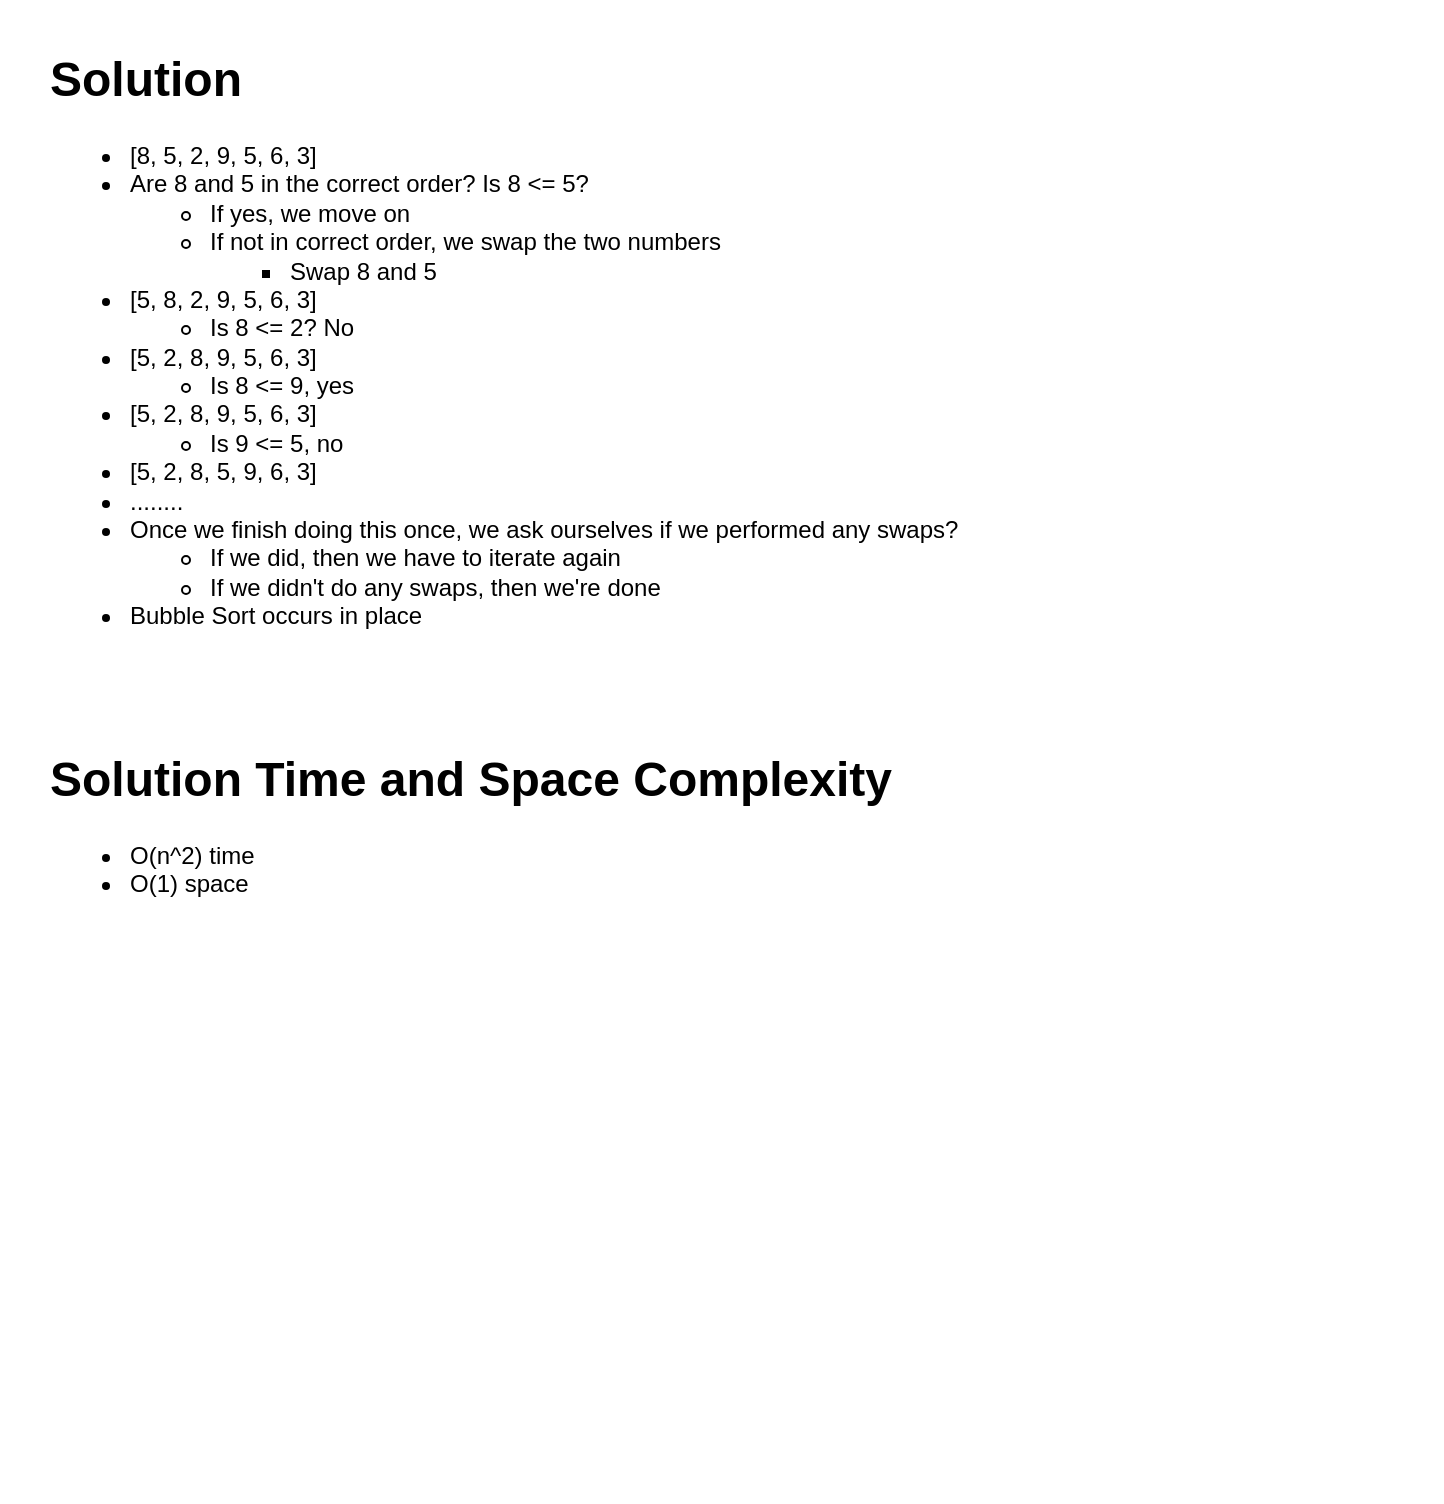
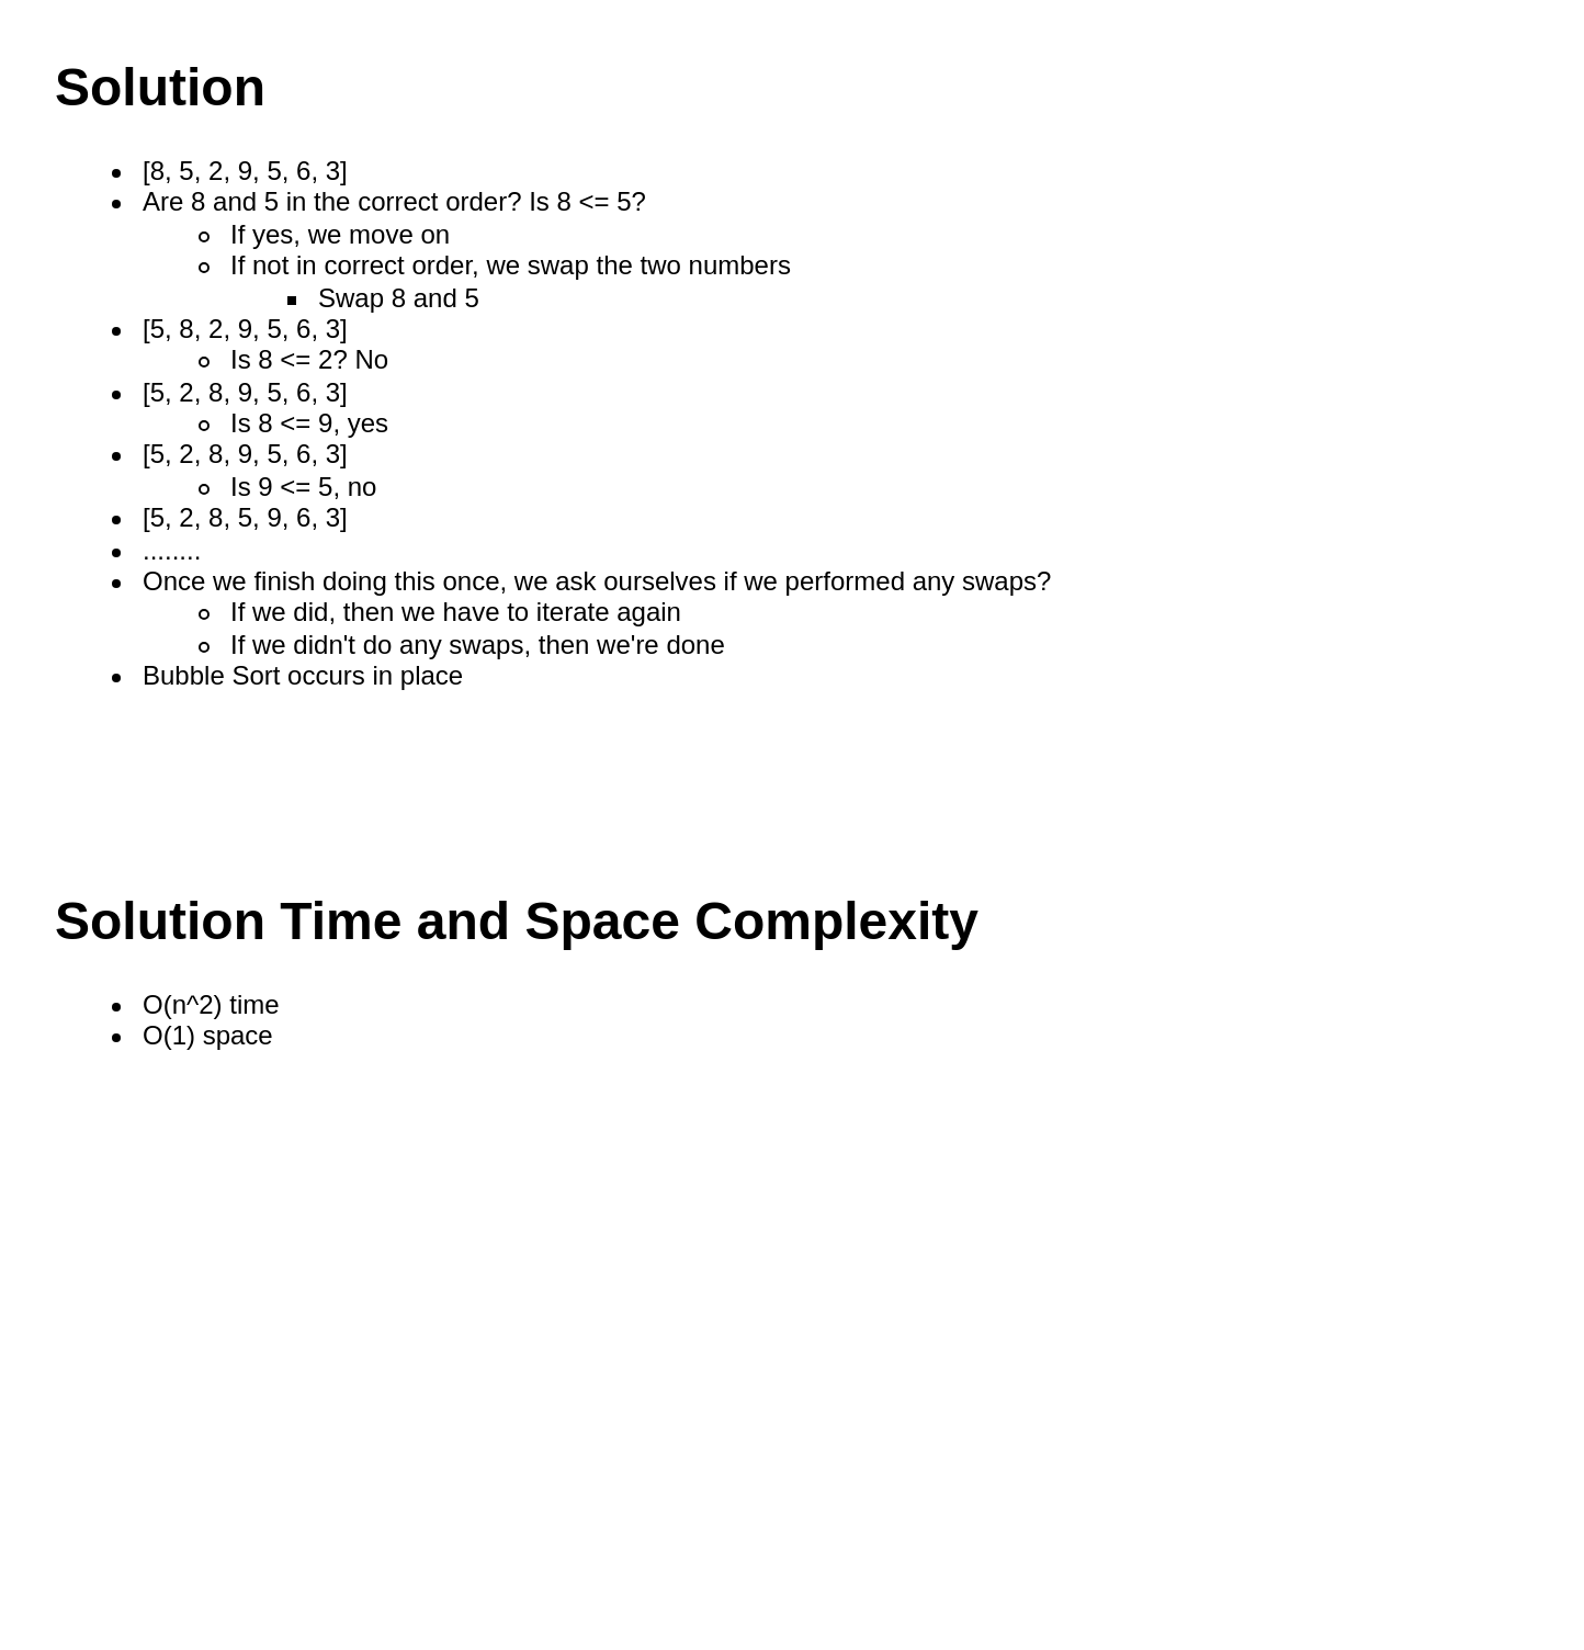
  <mxCell id="0" />
  <mxCell id="1" parent="0" />
  <mxCell id="2" value="&lt;h1&gt;Solution&lt;/h1&gt;&lt;p&gt;&lt;/p&gt;&lt;ul&gt;&lt;li&gt;[8, 5, 2, 9, 5, 6, 3]&lt;/li&gt;&lt;li&gt;Are 8 and 5 in the correct order? Is 8 &amp;lt;= 5?&lt;/li&gt;&lt;ul&gt;&lt;li&gt;If yes, we move on&lt;/li&gt;&lt;li&gt;If not in correct order, we swap the two numbers&lt;/li&gt;&lt;ul&gt;&lt;li&gt;Swap 8 and 5&lt;/li&gt;&lt;/ul&gt;&lt;/ul&gt;&lt;li&gt;[5, 8, 2, 9, 5, 6, 3]&lt;/li&gt;&lt;ul&gt;&lt;li&gt;Is 8 &amp;lt;= 2? No&lt;/li&gt;&lt;/ul&gt;&lt;li&gt;[5, 2, 8, 9, 5, 6, 3]&lt;/li&gt;&lt;ul&gt;&lt;li&gt;Is 8 &amp;lt;= 9, yes&lt;/li&gt;&lt;/ul&gt;&lt;li&gt;[5, 2, 8, 9, 5, 6, 3]&lt;/li&gt;&lt;ul&gt;&lt;li&gt;Is 9 &amp;lt;= 5, no&lt;/li&gt;&lt;/ul&gt;&lt;li&gt;[5, 2, 8, 5, 9, 6, 3]&lt;/li&gt;&lt;li&gt;........&lt;/li&gt;&lt;li&gt;Once we finish doing this once, we ask ourselves if we performed any swaps?&lt;/li&gt;&lt;ul&gt;&lt;li&gt;If we did, then we have to iterate again&lt;/li&gt;&lt;li&gt;If we didn't do any swaps, then we're done&lt;/li&gt;&lt;/ul&gt;&lt;li&gt;Bubble Sort occurs in place&lt;/li&gt;&lt;/ul&gt;&lt;p&gt;&lt;/p&gt;" style="text;html=1;strokeColor=none;fillColor=none;spacing=5;spacingTop=-20;whiteSpace=wrap;overflow=hidden;rounded=0;" vertex="1" parent="1"><mxGeometry x="20" y="20" width="680" height="330" as="geometry" /></mxCell>
- <mxCell id="3" value="&lt;h1&gt;Solution Time and Space Complexity&lt;/h1&gt;&lt;p&gt;&lt;/p&gt;&lt;ul&gt;&lt;li&gt;O(n^2) time&lt;/li&gt;&lt;li&gt;O(1) space&lt;/li&gt;&lt;/ul&gt;&lt;p&gt;&lt;/p&gt;" style="text;html=1;strokeColor=none;fillColor=none;spacing=5;spacingTop=-20;whiteSpace=wrap;overflow=hidden;rounded=0;" vertex="1" parent="1"><mxGeometry x="20" y="370" width="680" height="330" as="geometry" /></mxCell>
+ <mxCell id="3" value="&lt;h1&gt;Solution Time and Space Complexity&lt;/h1&gt;&lt;p&gt;&lt;/p&gt;&lt;ul&gt;&lt;li&gt;O(n^2) time&lt;/li&gt;&lt;li&gt;O(1) space&lt;/li&gt;&lt;/ul&gt;&lt;p&gt;&lt;/p&gt;" style="text;html=1;strokeColor=none;fillColor=none;spacing=5;spacingTop=-20;whiteSpace=wrap;overflow=hidden;rounded=0;" vertex="1" parent="1"><mxGeometry x="20" y="400" width="680" height="330" as="geometry" /></mxCell>
